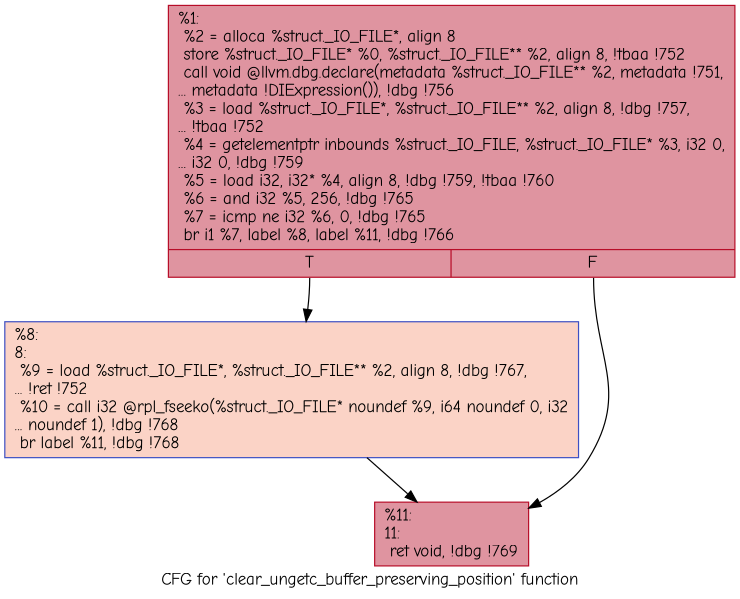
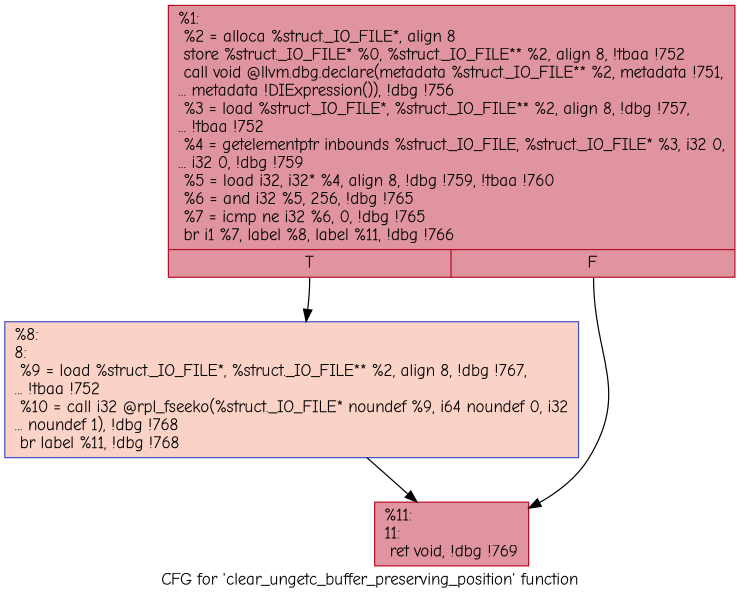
  digraph {
    label="CFG for 'clear_ungetc_buffer_preserving_position' function"
    fontname="Comic Neue"
    node [color="#b70d28ff" fillcolor="#b70d2870" shape=record style=filled fontname="Comic Neue"]
    edge [fontname="Comic Neue"]
    n1 [label="{%1:\l  %2 = alloca %struct._IO_FILE*, align 8\l  store %struct._IO_FILE* %0, %struct._IO_FILE** %2, align 8, !tbaa !752\l  call void @llvm.dbg.declare(metadata %struct._IO_FILE** %2, metadata !751,\l... metadata !DIExpression()), !dbg !756\l  %3 = load %struct._IO_FILE*, %struct._IO_FILE** %2, align 8, !dbg !757,\l... !tbaa !752\l  %4 = getelementptr inbounds %struct._IO_FILE, %struct._IO_FILE* %3, i32 0,\l... i32 0, !dbg !759\l  %5 = load i32, i32* %4, align 8, !dbg !759, !tbaa !760\l  %6 = and i32 %5, 256, !dbg !765\l  %7 = icmp ne i32 %6, 0, !dbg !765\l  br i1 %7, label %8, label %11, !dbg !766\l|{<s0>T|<s1>F}}"]
-   n2 [color="#3d50c3ff" fillcolor="#f59c7d70" label="{%8:\l8:                                                \l  %9 = load %struct._IO_FILE*, %struct._IO_FILE** %2, align 8, !dbg !767,\l... !ret !752\l  %10 = call i32 @rpl_fseeko(%struct._IO_FILE* noundef %9, i64 noundef 0, i32\l... noundef 1), !dbg !768\l  br label %11, !dbg !768\l}"]
+   n2 [color="#3d50c3ff" fillcolor="#f59c7d70" label="{%8:\l8:                                                \l  %9 = load %struct._IO_FILE*, %struct._IO_FILE** %2, align 8, !dbg !767,\l... !tbaa !752\l  %10 = call i32 @rpl_fseeko(%struct._IO_FILE* noundef %9, i64 noundef 0, i32\l... noundef 1), !dbg !768\l  br label %11, !dbg !768\l}"]
    n3 [label="{%11:\l11:                                               \l  ret void, !dbg !769\l}"]
    n1 -> n2 [tailport=s0]
    n1 -> n3 [tailport=s1]
    n2 -> n3
  }
